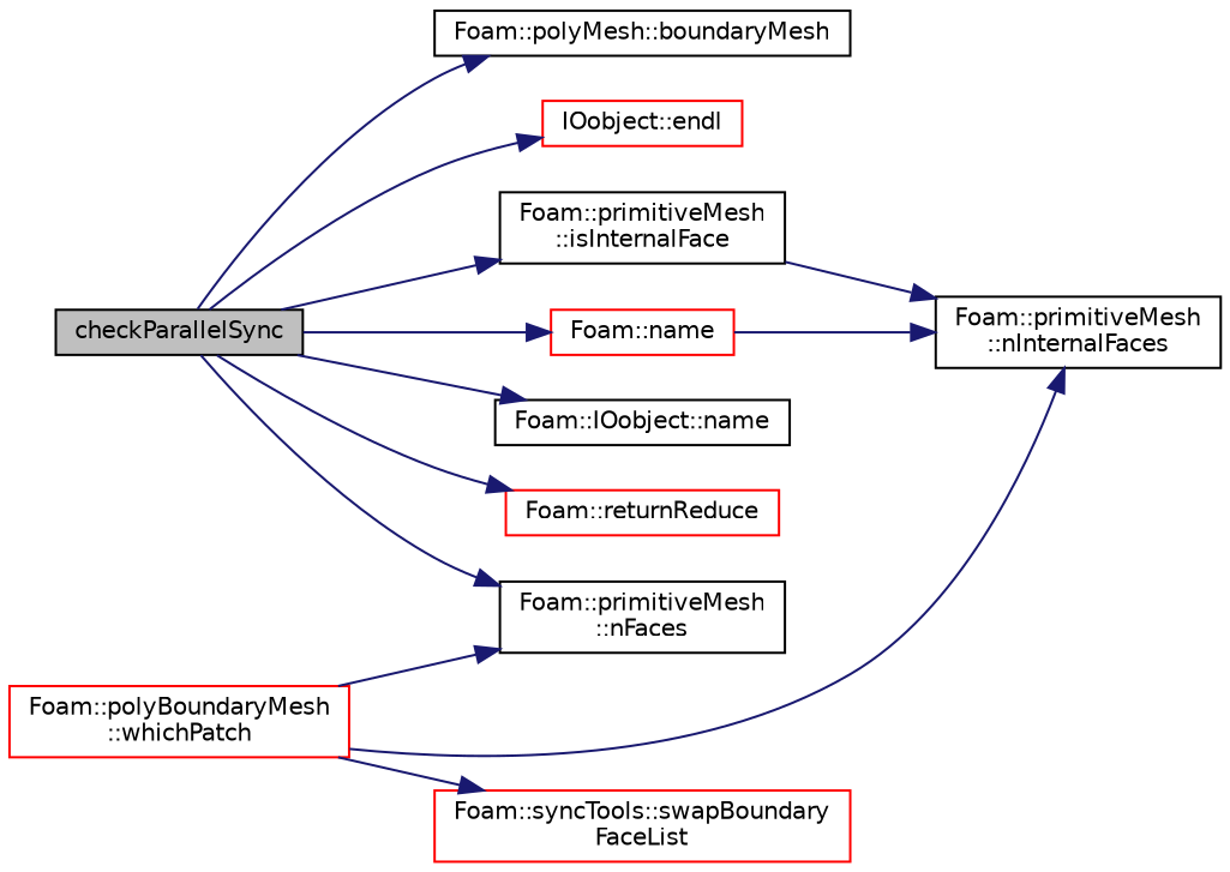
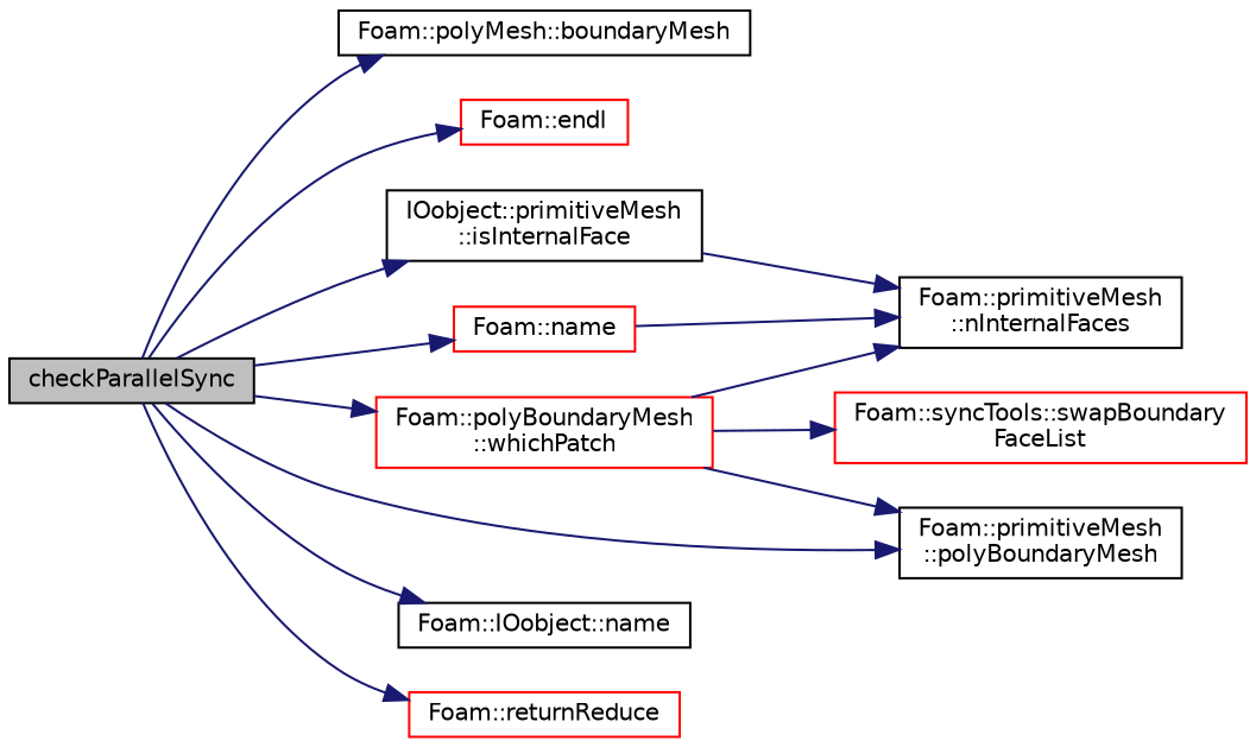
  digraph {
    rankdir=LR
    node [color=black fontname=Helvetica fontsize=10 shape=record]
    edge [color=midnightblue fontname=Helvetica fontsize=10 labelfontname=Helvetica labelfontsize=10 style=solid]
    n1 [fillcolor=grey75 fontcolor=black height=0.2 label=checkParallelSync style=filled width=0.4]
    n2 [height=0.2 label="Foam::polyMesh::boundaryMesh" width=0.4]
-   n3 [color=red height=0.2 label="IOobject::endl" width=0.4]
-   n4 [height=0.2 label="Foam::primitiveMesh\l::isInternalFace" width=0.4]
+   n3 [color=red height=0.2 label="Foam::endl" width=0.4]
+   n4 [height=0.2 label="IOobject::primitiveMesh\l::isInternalFace" width=0.4]
    n5 [color=red height=0.2 label="Foam::name" width=0.4]
    n6 [height=0.2 label="Foam::IOobject::name" width=0.4]
-   n7 [height=0.2 label="Foam::primitiveMesh\l::nFaces" width=0.4]
+   n7 [height=0.2 label="Foam::primitiveMesh\l::polyBoundaryMesh" width=0.4]
    n8 [color=red height=0.2 label="Foam::returnReduce" width=0.4]
    n9 [color=red height=0.2 label="Foam::polyBoundaryMesh\l::whichPatch" width=0.4]
    n10 [height=0.2 label="Foam::primitiveMesh\l::nInternalFaces" width=0.4]
    n11 [color=red height=0.2 label="Foam::syncTools::swapBoundary\lFaceList" width=0.4]
    n1 -> n2
    n1 -> n3
    n1 -> n4
    n1 -> n5
    n1 -> n6
    n1 -> n7
    n1 -> n8
+   n1 -> n9
    n4 -> n10
    n5 -> n10
    n9 -> n7
    n9 -> n10
    n9 -> n11
  }
